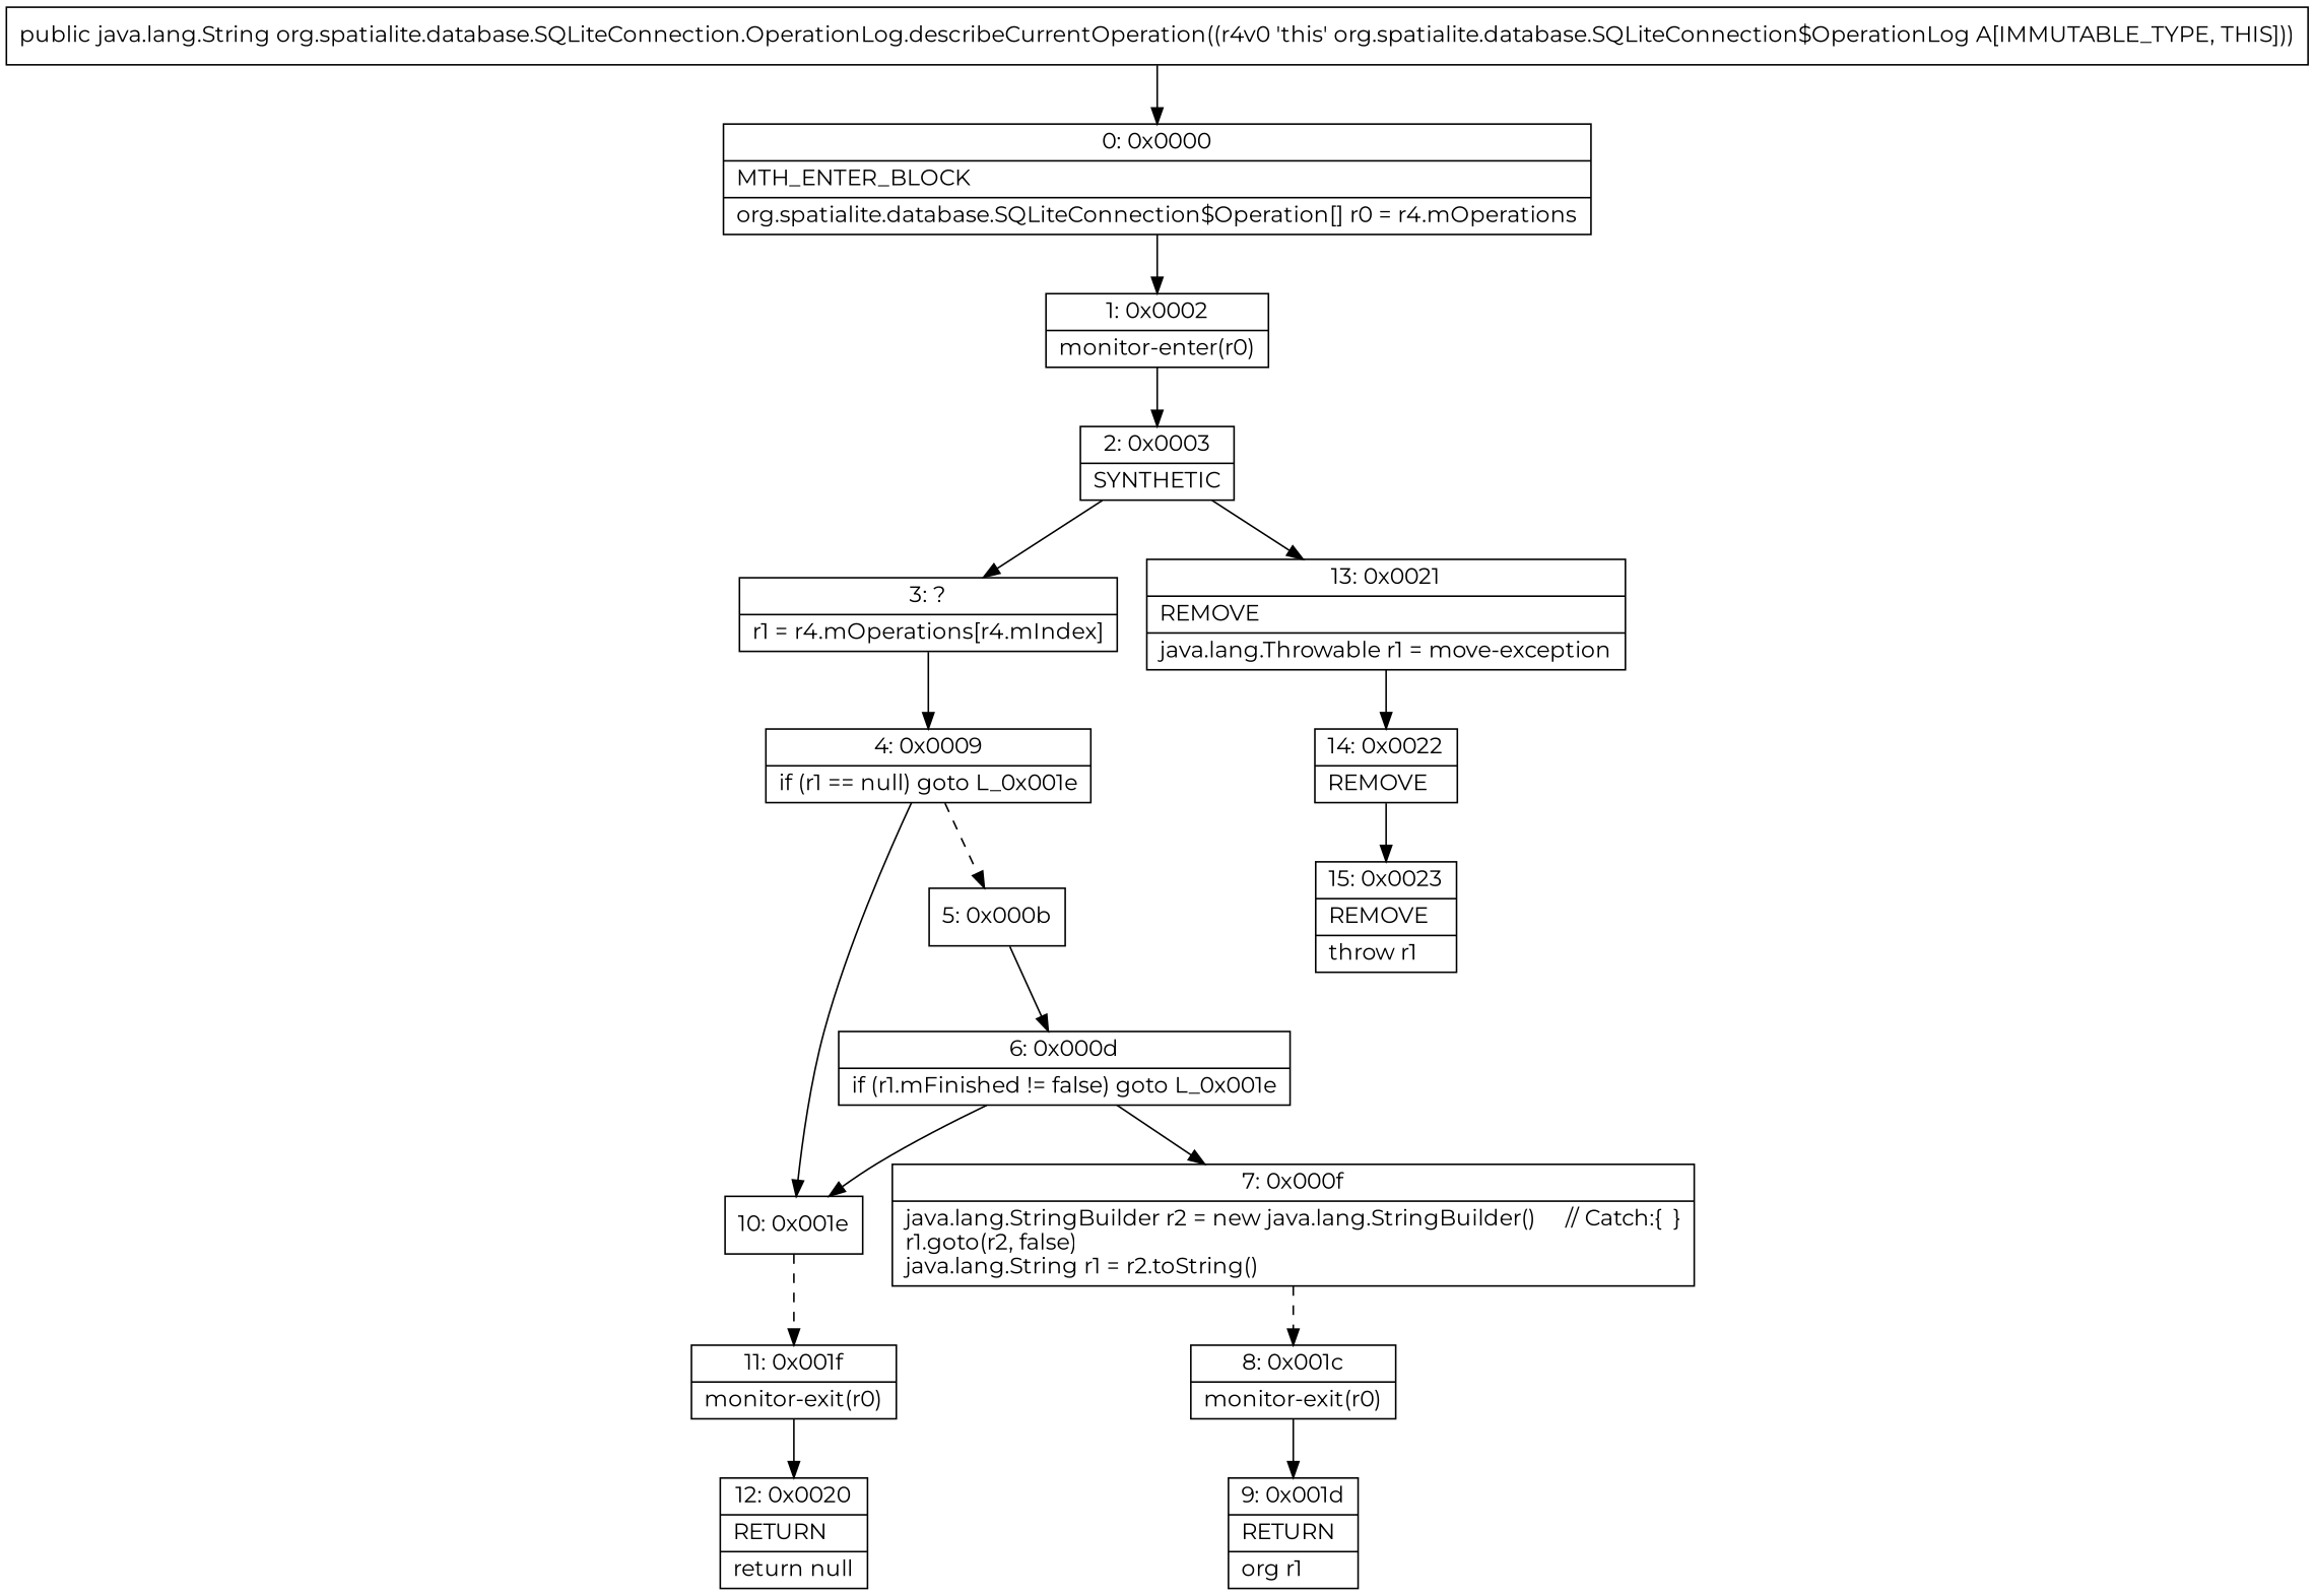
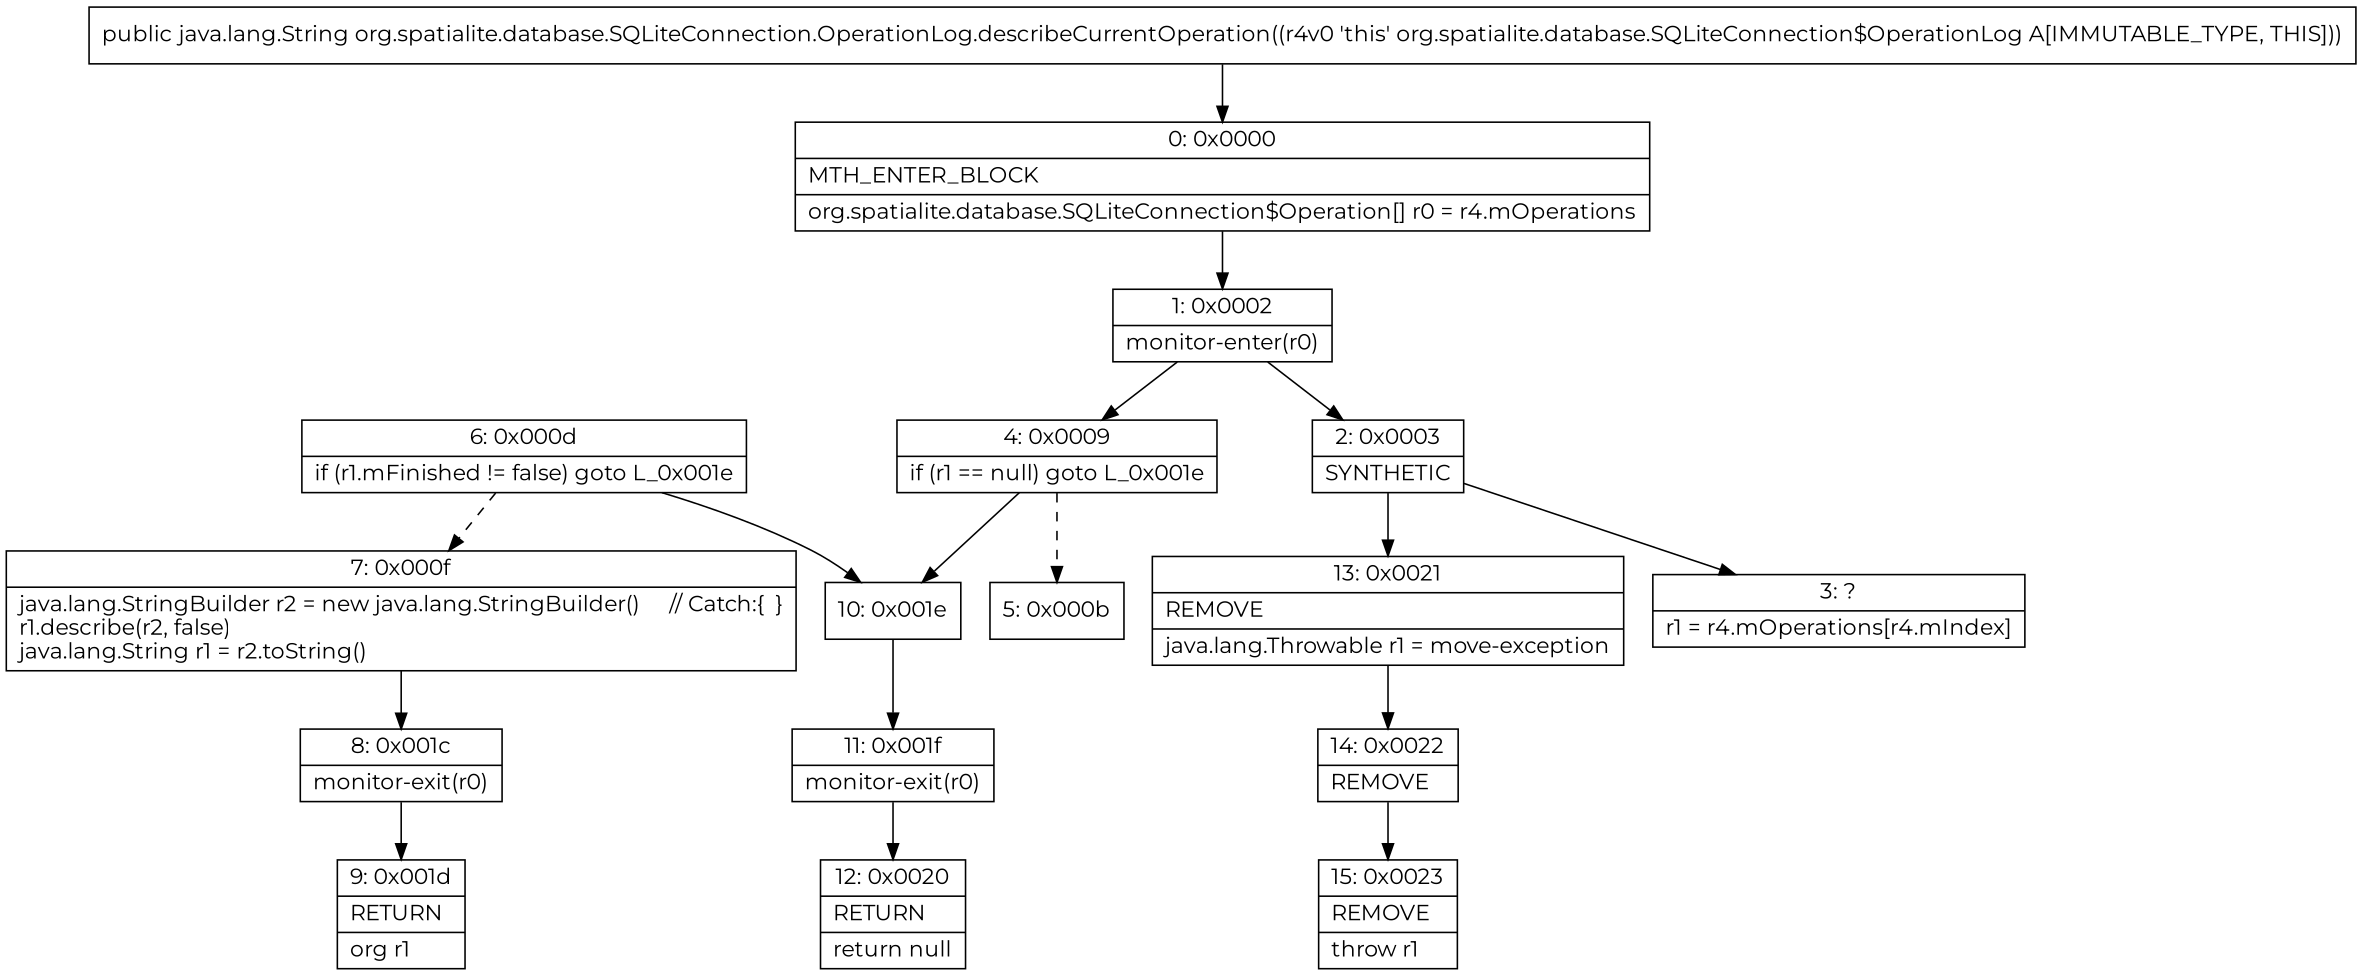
  digraph {
    fontname=Montserrat
    node [fontname=Montserrat shape=record]
    edge [fontname=Montserrat]
    n1 [label="{0\:\ 0x0000|MTH_ENTER_BLOCK\l|org.spatialite.database.SQLiteConnection$Operation[] r0 = r4.mOperations\l}"]
    n2 [label="{1\:\ 0x0002|monitor\-enter(r0)\l}"]
    n3 [label="{2\:\ 0x0003|SYNTHETIC\l}"]
    n4 [label="{3\:\ ?|r1 = r4.mOperations[r4.mIndex]\l}"]
    n5 [label="{13\:\ 0x0021|REMOVE\l|java.lang.Throwable r1 = move\-exception\l}"]
    n6 [label="{4\:\ 0x0009|if (r1 == null) goto L_0x001e\l}"]
    n7 [label="{14\:\ 0x0022|REMOVE\l}"]
    n8 [label="{5\:\ 0x000b}"]
    n9 [label="{10\:\ 0x001e}"]
    n10 [label="{6\:\ 0x000d|if (r1.mFinished != false) goto L_0x001e\l}"]
    n11 [label="{11\:\ 0x001f|monitor\-exit(r0)\l}"]
-   n12 [label="{7\:\ 0x000f|java.lang.StringBuilder r2 = new java.lang.StringBuilder()     \/\/ Catch:\{  \}\lr1.goto(r2, false)\ljava.lang.String r1 = r2.toString()\l}"]
+   n12 [label="{7\:\ 0x000f|java.lang.StringBuilder r2 = new java.lang.StringBuilder()     \/\/ Catch:\{  \}\lr1.describe(r2, false)\ljava.lang.String r1 = r2.toString()\l}"]
    n13 [label="{8\:\ 0x001c|monitor\-exit(r0)\l}"]
    n14 [label="{9\:\ 0x001d|RETURN\l|org r1\l}"]
    n15 [label="{12\:\ 0x0020|RETURN\l|return null\l}"]
    n16 [label="{15\:\ 0x0023|REMOVE\l|throw r1\l}"]
    n17 [label="{public java.lang.String org.spatialite.database.SQLiteConnection.OperationLog.describeCurrentOperation((r4v0 'this' org.spatialite.database.SQLiteConnection$OperationLog A[IMMUTABLE_TYPE, THIS])) }"]
    n1 -> n2
    n2 -> n3
    n3 -> n4
    n3 -> n5
-   n4 -> n6
+   n2 -> n6
    n5 -> n7
    n6 -> n8 [style=dashed]
    n6 -> n9
    n7 -> n16
-   n8 -> n10
-   n9 -> n11 [style=dashed]
+   n9 -> n11
    n10 -> n9
-   n10 -> n12 [style=solid]
+   n10 -> n12 [style=dashed]
    n11 -> n15
-   n12 -> n13 [style=dashed]
+   n12 -> n13
    n13 -> n14
    n17 -> n1
  }
